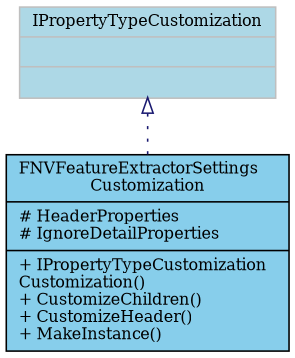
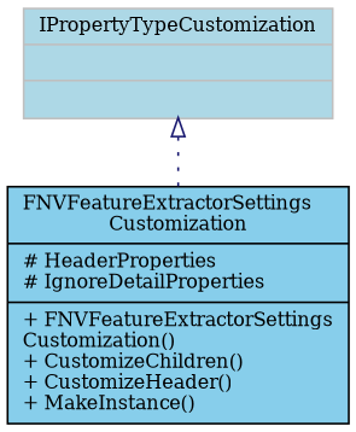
  digraph {
    fontname="DejaVu Serif"
    node [fontname="DejaVu Serif" fontsize=10 shape=record style=filled]
-   n1 [color=black fillcolor=skyblue fontcolor=black height=0.2 label="{FNVFeatureExtractorSettings\lCustomization\n|# HeaderProperties\l# IgnoreDetailProperties\l|+ IPropertyTypeCustomization\lCustomization()\l+ CustomizeChildren()\l+ CustomizeHeader()\l+ MakeInstance()\l}" width=0.4]
+   n1 [color=black fillcolor=skyblue fontcolor=black height=0.2 label="{FNVFeatureExtractorSettings\lCustomization\n|# HeaderProperties\l# IgnoreDetailProperties\l|+ FNVFeatureExtractorSettings\lCustomization()\l+ CustomizeChildren()\l+ CustomizeHeader()\l+ MakeInstance()\l}" width=0.4]
    n2 [color=grey75 fillcolor=lightblue height=0.2 label="{IPropertyTypeCustomization\n||}" width=0.4]
    n2 -> n1 [arrowtail=onormal color=midnightblue dir=back fontname="DejaVu Serif" fontsize=10 labelfontname=Helvetica labelfontsize=10 style=dotted]
  }
